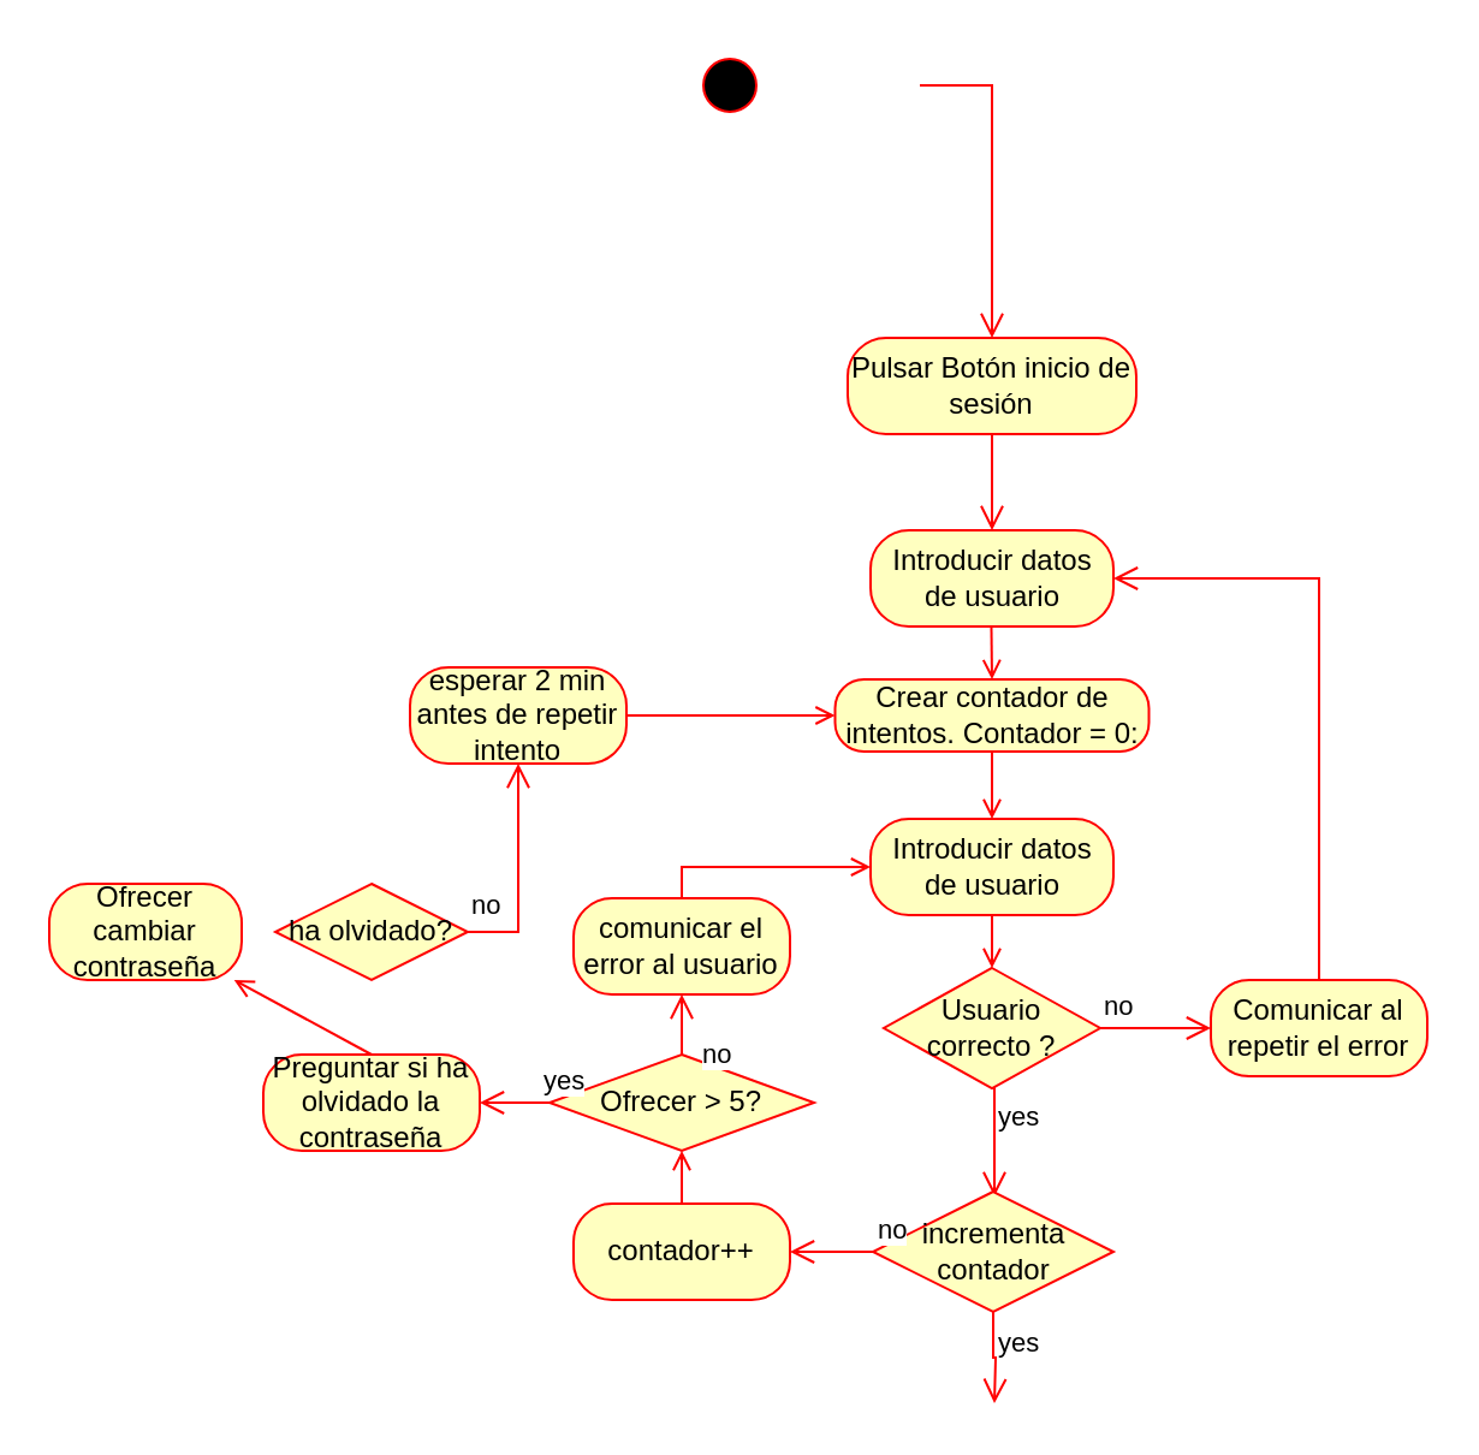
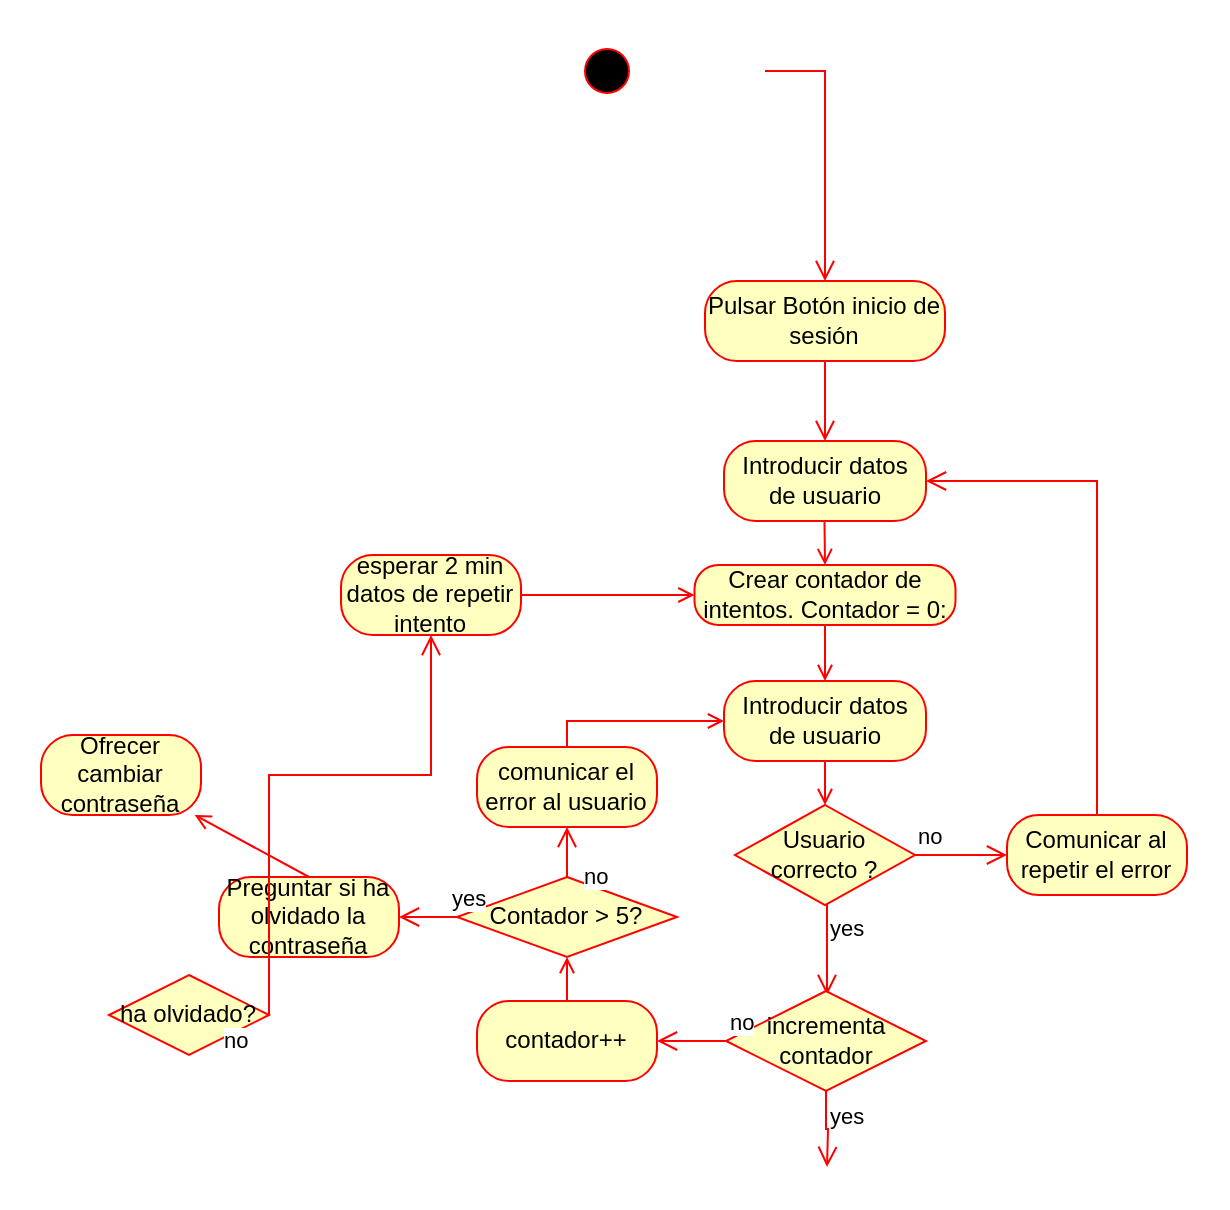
  <mxCell id="0" />
  <mxCell id="1" parent="0" />
  <mxCell id="2" value="" style="ellipse;shape=startState;fillColor=#000000;strokeColor=#ff0000;" parent="1" vertex="1"><mxGeometry x="288" y="20" width="30" height="30" as="geometry" /></mxCell>
  <mxCell id="3" value="" style="endArrow=open;strokeColor=#FF0000;endFill=1;rounded=0;entryX=0.5;entryY=0;entryDx=0;entryDy=0;exitX=0.497;exitY=0.75;exitDx=0;exitDy=0;exitPerimeter=0;" edge="1" parent="1" target="17"><mxGeometry relative="1" as="geometry"><mxPoint x="411.64" y="251" as="sourcePoint" /><mxPoint x="411.58" y="299" as="targetPoint" /></mxGeometry></mxCell>
  <mxCell id="4" value="Pulsar Botón inicio de sesión" style="rounded=1;whiteSpace=wrap;html=1;arcSize=40;fontColor=#000000;fillColor=#ffffc0;strokeColor=#ff0000;" vertex="1" parent="1"><mxGeometry x="352" y="140" width="120" height="40" as="geometry" /></mxCell>
  <mxCell id="5" value="" style="edgeStyle=orthogonalEdgeStyle;html=1;verticalAlign=bottom;endArrow=open;endSize=8;strokeColor=#ff0000;rounded=0;" edge="1" parent="1" source="4"><mxGeometry relative="1" as="geometry"><mxPoint x="412" y="220" as="targetPoint" /></mxGeometry></mxCell>
  <mxCell id="6" value="Introducir datos de usuario" style="rounded=1;whiteSpace=wrap;html=1;arcSize=40;fontColor=#000000;fillColor=#ffffc0;strokeColor=#ff0000;" vertex="1" parent="1"><mxGeometry x="361.5" y="220" width="101" height="40" as="geometry" /></mxCell>
  <mxCell id="7" value="" style="edgeStyle=elbowEdgeStyle;elbow=horizontal;verticalAlign=bottom;endArrow=open;endSize=8;strokeColor=#FF0000;endFill=1;rounded=0;entryX=0.5;entryY=0;entryDx=0;entryDy=0;" edge="1" parent="1" target="4"><mxGeometry x="427" y="187" as="geometry"><mxPoint x="452" y="140" as="targetPoint" /><mxPoint x="382" y="35" as="sourcePoint" /><Array as="points"><mxPoint x="412" y="60" /></Array></mxGeometry></mxCell>
  <mxCell id="8" value="Usuario correcto ?" style="rhombus;whiteSpace=wrap;html=1;fillColor=#ffffc0;strokeColor=#ff0000;" vertex="1" parent="1"><mxGeometry x="367" y="402" width="90" height="50" as="geometry" /></mxCell>
  <mxCell id="9" value="no" style="edgeStyle=orthogonalEdgeStyle;html=1;align=left;verticalAlign=bottom;endArrow=open;endSize=8;strokeColor=#ff0000;rounded=0;entryX=0;entryY=0.5;entryDx=0;entryDy=0;" edge="1" source="8" parent="1" target="14"><mxGeometry x="-1" relative="1" as="geometry"><mxPoint x="503" y="432" as="targetPoint" /><Array as="points" /></mxGeometry></mxCell>
  <mxCell id="10" value="yes" style="edgeStyle=orthogonalEdgeStyle;html=1;align=left;verticalAlign=top;endArrow=open;endSize=8;strokeColor=#ff0000;rounded=0;" edge="1" source="8" parent="1"><mxGeometry x="-1" relative="1" as="geometry"><mxPoint x="413" y="497" as="targetPoint" /><Array as="points"><mxPoint x="413" y="467" /><mxPoint x="413" y="467" /></Array></mxGeometry></mxCell>
  <mxCell id="11" value="incrementa contador" style="rhombus;whiteSpace=wrap;html=1;fillColor=#ffffc0;strokeColor=#ff0000;flipH=1;" vertex="1" parent="1"><mxGeometry x="362.5" y="495" width="100" height="50" as="geometry" /></mxCell>
  <mxCell id="12" value="no" style="edgeStyle=orthogonalEdgeStyle;html=1;align=left;verticalAlign=bottom;endArrow=open;endSize=8;strokeColor=#ff0000;rounded=0;exitX=0;exitY=0.5;exitDx=0;exitDy=0;" edge="1" source="11" parent="1" target="16"><mxGeometry x="-1" relative="1" as="geometry"><mxPoint x="333" y="520" as="targetPoint" /><Array as="points" /></mxGeometry></mxCell>
  <mxCell id="13" value="yes" style="edgeStyle=orthogonalEdgeStyle;html=1;align=left;verticalAlign=top;endArrow=open;endSize=8;strokeColor=#ff0000;rounded=0;" edge="1" source="11" parent="1"><mxGeometry x="-1" relative="1" as="geometry"><mxPoint x="413" y="583" as="targetPoint" /></mxGeometry></mxCell>
  <mxCell id="14" value="Comunicar al repetir el error" style="rounded=1;whiteSpace=wrap;html=1;arcSize=40;fontColor=#000000;fillColor=#ffffc0;strokeColor=#ff0000;" vertex="1" parent="1"><mxGeometry x="503" y="407" width="90" height="40" as="geometry" /></mxCell>
  <mxCell id="15" value="" style="edgeStyle=orthogonalEdgeStyle;html=1;verticalAlign=bottom;endArrow=open;endSize=8;strokeColor=#ff0000;rounded=0;entryX=1;entryY=0.5;entryDx=0;entryDy=0;exitX=0.5;exitY=0;exitDx=0;exitDy=0;" edge="1" source="14" parent="1" target="6"><mxGeometry relative="1" as="geometry"><mxPoint x="548" y="260" as="targetPoint" /><mxPoint x="548" y="333" as="sourcePoint" /><Array as="points"><mxPoint x="548" y="240" /></Array></mxGeometry></mxCell>
  <mxCell id="16" value="contador++" style="rounded=1;whiteSpace=wrap;html=1;arcSize=40;fontColor=#000000;fillColor=#ffffc0;strokeColor=#ff0000;" vertex="1" parent="1"><mxGeometry x="238" y="500" width="90" height="40" as="geometry" /></mxCell>
  <mxCell id="17" value="Crear contador de intentos. Contador = 0:" style="rounded=1;whiteSpace=wrap;html=1;arcSize=40;fontColor=#000000;fillColor=#ffffc0;strokeColor=#ff0000;" vertex="1" parent="1"><mxGeometry x="346.75" y="282" width="130.5" height="30" as="geometry" /></mxCell>
  <mxCell id="18" value="Introducir datos de usuario" style="rounded=1;whiteSpace=wrap;html=1;arcSize=40;fontColor=#000000;fillColor=#ffffc0;strokeColor=#ff0000;" vertex="1" parent="1"><mxGeometry x="361.5" y="340" width="101" height="40" as="geometry" /></mxCell>
  <mxCell id="19" value="" style="endArrow=open;strokeColor=#FF0000;endFill=1;rounded=0;exitX=0.5;exitY=1;exitDx=0;exitDy=0;entryX=0.5;entryY=0;entryDx=0;entryDy=0;" edge="1" parent="1" source="17" target="18"><mxGeometry relative="1" as="geometry"><mxPoint x="411.76" y="320" as="sourcePoint" /><mxPoint x="412" y="330" as="targetPoint" /></mxGeometry></mxCell>
  <mxCell id="20" value="" style="endArrow=open;strokeColor=#FF0000;endFill=1;rounded=0;exitX=0.5;exitY=1;exitDx=0;exitDy=0;entryX=0.5;entryY=0;entryDx=0;entryDy=0;" edge="1" parent="1" source="18" target="8"><mxGeometry relative="1" as="geometry"><mxPoint x="422" y="322" as="sourcePoint" /><mxPoint x="422" y="350" as="targetPoint" /></mxGeometry></mxCell>
- <mxCell id="21" value="Ofrecer &amp;gt; 5?" style="rhombus;whiteSpace=wrap;html=1;fillColor=#ffffc0;strokeColor=#ff0000;" vertex="1" parent="1"><mxGeometry x="228" y="438" width="110" height="40" as="geometry" /></mxCell>
+ <mxCell id="21" value="Contador &amp;gt; 5?" style="rhombus;whiteSpace=wrap;html=1;fillColor=#ffffc0;strokeColor=#ff0000;" vertex="1" parent="1"><mxGeometry x="228" y="438" width="110" height="40" as="geometry" /></mxCell>
  <mxCell id="22" value="yes" style="edgeStyle=orthogonalEdgeStyle;html=1;align=left;verticalAlign=bottom;endArrow=open;endSize=8;strokeColor=#ff0000;rounded=0;exitX=0;exitY=0.5;exitDx=0;exitDy=0;entryX=1;entryY=0.5;entryDx=0;entryDy=0;" edge="1" source="21" parent="1" target="25"><mxGeometry x="-0.757" relative="1" as="geometry"><mxPoint x="210" y="588" as="targetPoint" /><mxPoint as="offset" /></mxGeometry></mxCell>
  <mxCell id="23" value="no" style="edgeStyle=orthogonalEdgeStyle;html=1;align=left;verticalAlign=top;endArrow=open;endSize=8;strokeColor=#ff0000;rounded=0;exitX=0.5;exitY=0;exitDx=0;exitDy=0;entryX=0.5;entryY=1;entryDx=0;entryDy=0;" edge="1" source="21" parent="1" target="26"><mxGeometry x="0.035" y="-7" relative="1" as="geometry"><mxPoint x="283" y="403" as="targetPoint" /><Array as="points" /><mxPoint as="offset" /></mxGeometry></mxCell>
  <mxCell id="24" value="" style="endArrow=open;strokeColor=#FF0000;endFill=1;rounded=0;entryX=0.5;entryY=1;entryDx=0;entryDy=0;exitX=0.5;exitY=0;exitDx=0;exitDy=0;" edge="1" parent="1" source="16" target="21"><mxGeometry relative="1" as="geometry"><mxPoint x="263" y="380" as="sourcePoint" /><mxPoint x="263.36" y="411" as="targetPoint" /></mxGeometry></mxCell>
  <mxCell id="25" value="Preguntar si ha olvidado la contraseña" style="rounded=1;whiteSpace=wrap;html=1;arcSize=40;fontColor=#000000;fillColor=#ffffc0;strokeColor=#ff0000;" vertex="1" parent="1"><mxGeometry x="109" y="438" width="90" height="40" as="geometry" /></mxCell>
  <mxCell id="26" value="comunicar el error al usuario" style="rounded=1;whiteSpace=wrap;html=1;arcSize=40;fontColor=#000000;fillColor=#ffffc0;strokeColor=#ff0000;" vertex="1" parent="1"><mxGeometry x="238" y="373" width="90" height="40" as="geometry" /></mxCell>
  <mxCell id="27" value="" style="endArrow=open;strokeColor=#FF0000;endFill=1;rounded=0;exitX=0.5;exitY=0;exitDx=0;exitDy=0;entryX=0;entryY=0.5;entryDx=0;entryDy=0;edgeStyle=orthogonalEdgeStyle;" edge="1" parent="1" source="26" target="18"><mxGeometry relative="1" as="geometry"><mxPoint x="282.83" y="346" as="sourcePoint" /><mxPoint x="282.83" y="368" as="targetPoint" /></mxGeometry></mxCell>
- <mxCell id="28" value="ha olvidado?" style="rhombus;whiteSpace=wrap;html=1;fillColor=#ffffc0;strokeColor=#ff0000;" vertex="1" parent="1"><mxGeometry x="114" y="367" width="80" height="40" as="geometry" /></mxCell>
+ <mxCell id="28" value="ha olvidado?" style="rhombus;whiteSpace=wrap;html=1;fillColor=#ffffc0;strokeColor=#ff0000;" vertex="1" parent="1"><mxGeometry x="54" y="487" width="80" height="40" as="geometry" /></mxCell>
  <mxCell id="29" value="no" style="edgeStyle=orthogonalEdgeStyle;html=1;align=left;verticalAlign=top;endArrow=open;endSize=8;strokeColor=#ff0000;rounded=0;exitX=1;exitY=0.5;exitDx=0;exitDy=0;entryX=0.5;entryY=1;entryDx=0;entryDy=0;" edge="1" parent="1" source="28" target="31"><mxGeometry x="-1" y="24" relative="1" as="geometry"><mxPoint x="210" y="333" as="targetPoint" /><mxPoint x="190" y="348" as="sourcePoint" /><Array as="points"><mxPoint x="215" y="387" /></Array><mxPoint as="offset" /></mxGeometry></mxCell>
  <mxCell id="30" value="" style="endArrow=open;strokeColor=#FF0000;endFill=1;rounded=0;exitX=0.5;exitY=0;exitDx=0;exitDy=0;" edge="1" parent="1" source="25" target="33"><mxGeometry relative="1" as="geometry"><mxPoint x="153.8" y="438" as="sourcePoint" /><mxPoint x="153.8" y="416" as="targetPoint" /></mxGeometry></mxCell>
- <mxCell id="31" value="esperar 2 min antes de repetir intento" style="rounded=1;whiteSpace=wrap;html=1;arcSize=40;fontColor=#000000;fillColor=#ffffc0;strokeColor=#ff0000;" vertex="1" parent="1"><mxGeometry x="170" y="277" width="90" height="40" as="geometry" /></mxCell>
+ <mxCell id="31" value="esperar 2 min datos de repetir intento" style="rounded=1;whiteSpace=wrap;html=1;arcSize=40;fontColor=#000000;fillColor=#ffffc0;strokeColor=#ff0000;" vertex="1" parent="1"><mxGeometry x="170" y="277" width="90" height="40" as="geometry" /></mxCell>
  <mxCell id="32" value="" style="endArrow=open;strokeColor=#FF0000;endFill=1;rounded=0;exitX=1;exitY=0.5;exitDx=0;exitDy=0;entryX=0;entryY=0.5;entryDx=0;entryDy=0;edgeStyle=orthogonalEdgeStyle;" edge="1" parent="1" source="31" target="17"><mxGeometry relative="1" as="geometry"><mxPoint x="259.48" y="295" as="sourcePoint" /><mxPoint x="337.98" y="282" as="targetPoint" /></mxGeometry></mxCell>
  <mxCell id="33" value="Ofrecer cambiar contraseña" style="rounded=1;whiteSpace=wrap;html=1;arcSize=40;fontColor=#000000;fillColor=#ffffc0;strokeColor=#ff0000;" vertex="1" parent="1"><mxGeometry x="20" y="367" width="80" height="40" as="geometry" /></mxCell>
